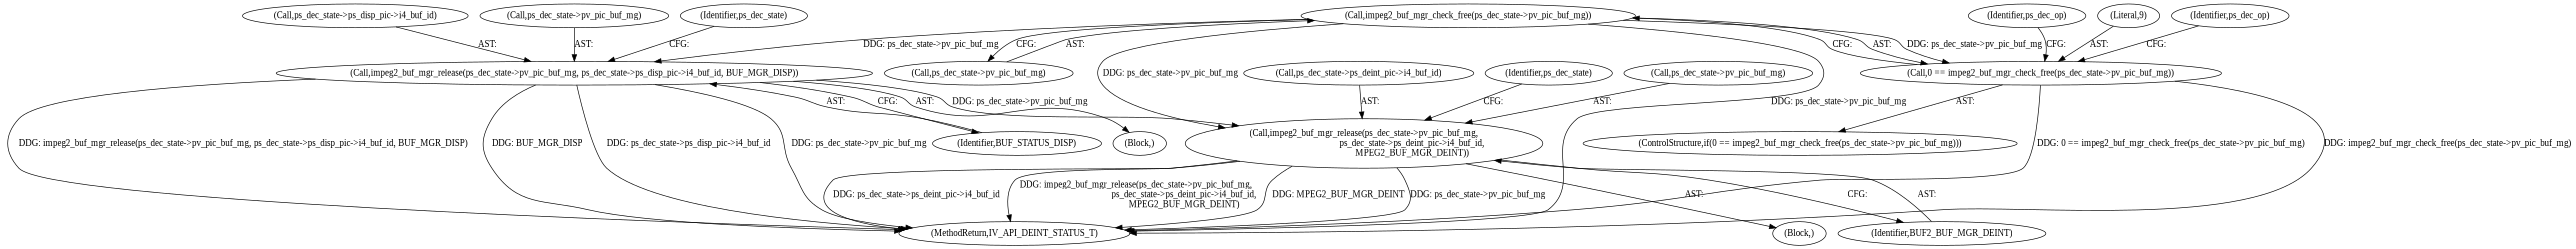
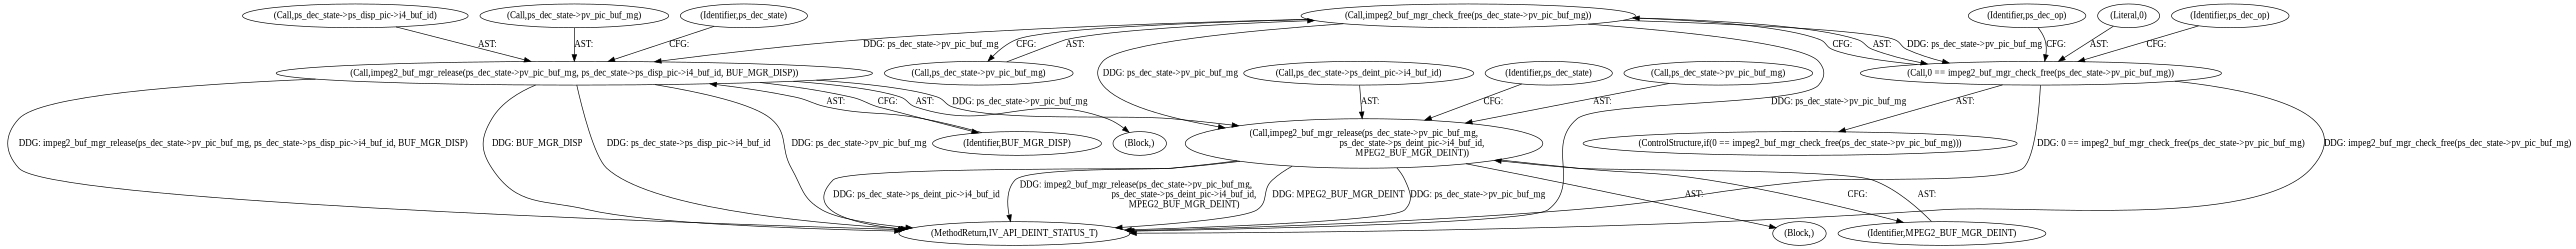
  digraph {
    fontname="Liberation Serif"
    node [fontname="Liberation Serif"]
    edge [fontname="Liberation Serif"]
    n1 [label="(Call,impeg2_buf_mgr_check_free(ps_dec_state->pv_pic_buf_mg))"]
    n2 [label="(Call,0 == impeg2_buf_mgr_check_free(ps_dec_state->pv_pic_buf_mg))"]
    n3 [label="(Call,impeg2_buf_mgr_release(ps_dec_state->pv_pic_buf_mg, ps_dec_state->ps_disp_pic->i4_buf_id, BUF_MGR_DISP))"]
    n4 [label="(Call,impeg2_buf_mgr_release(ps_dec_state->pv_pic_buf_mg,\n                                       ps_dec_state->ps_deint_pic->i4_buf_id,\n                                       MPEG2_BUF_MGR_DEINT))"]
    n5 [label="(MethodReturn,IV_API_DEINT_STATUS_T)"]
    n6 [label="(Call,ps_dec_state->pv_pic_buf_mg)"]
    n7 [label="(ControlStructure,if(0 == impeg2_buf_mgr_check_free(ps_dec_state->pv_pic_buf_mg)))"]
-   n8 [label="(Identifier,BUF_STATUS_DISP)"]
+   n8 [label="(Identifier,BUF_MGR_DISP)"]
    n9 [label="(Block,)"]
    n10 [label="(Block,)"]
-   n11 [label="(Identifier,BUF2_BUF_MGR_DEINT)"]
+   n11 [label="(Identifier,MPEG2_BUF_MGR_DEINT)"]
    n12 [label="(Call,ps_dec_state->ps_disp_pic->i4_buf_id)"]
    n13 [label="(Call,ps_dec_state->ps_deint_pic->i4_buf_id)"]
    n14 [label="(Identifier,ps_dec_state)"]
    n15 [label="(Identifier,ps_dec_op)"]
    n16 [label="(Call,ps_dec_state->pv_pic_buf_mg)"]
-   n17 [label="(Literal,9)"]
+   n17 [label="(Literal,0)"]
    n18 [label="(Identifier,ps_dec_state)"]
    n19 [label="(Call,ps_dec_state->pv_pic_buf_mg)"]
    n20 [label="(Identifier,ps_dec_op)"]
    n1 -> n2 [label="AST: "]
    n1 -> n2 [label="DDG: ps_dec_state->pv_pic_buf_mg"]
    n1 -> n3 [label="DDG: ps_dec_state->pv_pic_buf_mg"]
    n1 -> n4 [label="DDG: ps_dec_state->pv_pic_buf_mg"]
    n1 -> n5 [label="DDG: ps_dec_state->pv_pic_buf_mg"]
    n1 -> n6 [label="CFG: "]
    n2 -> n1 [label="CFG: "]
    n2 -> n5 [label="DDG: impeg2_buf_mgr_check_free(ps_dec_state->pv_pic_buf_mg)"]
    n2 -> n5 [label="DDG: 0 == impeg2_buf_mgr_check_free(ps_dec_state->pv_pic_buf_mg)"]
    n2 -> n7 [label="AST: "]
    n3 -> n4 [label="DDG: ps_dec_state->pv_pic_buf_mg"]
    n3 -> n5 [label="DDG: impeg2_buf_mgr_release(ps_dec_state->pv_pic_buf_mg, ps_dec_state->ps_disp_pic->i4_buf_id, BUF_MGR_DISP)"]
    n3 -> n5 [label="DDG: BUF_MGR_DISP"]
    n3 -> n5 [label="DDG: ps_dec_state->ps_disp_pic->i4_buf_id"]
    n3 -> n5 [label="DDG: ps_dec_state->pv_pic_buf_mg"]
    n3 -> n8 [label="CFG: "]
    n3 -> n9 [label="AST: "]
    n4 -> n5 [label="DDG: ps_dec_state->ps_deint_pic->i4_buf_id"]
    n4 -> n5 [label="DDG: impeg2_buf_mgr_release(ps_dec_state->pv_pic_buf_mg,\n                                       ps_dec_state->ps_deint_pic->i4_buf_id,\n                                       MPEG2_BUF_MGR_DEINT)"]
    n4 -> n5 [label="DDG: MPEG2_BUF_MGR_DEINT"]
    n4 -> n5 [label="DDG: ps_dec_state->pv_pic_buf_mg"]
    n4 -> n10 [label="AST: "]
    n4 -> n11 [label="CFG: "]
    n6 -> n1 [label="AST: "]
    n8 -> n3 [label="AST: "]
    n11 -> n4 [label="AST: "]
    n12 -> n3 [label="AST: "]
    n13 -> n4 [label="AST: "]
    n14 -> n4 [label="CFG: "]
    n15 -> n2 [label="CFG: "]
    n16 -> n3 [label="AST: "]
    n17 -> n2 [label="AST: "]
    n18 -> n3 [label="CFG: "]
    n19 -> n4 [label="AST: "]
    n20 -> n2 [label="CFG: "]
  }
